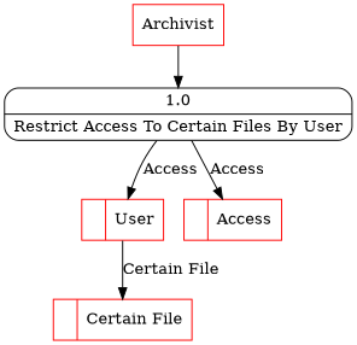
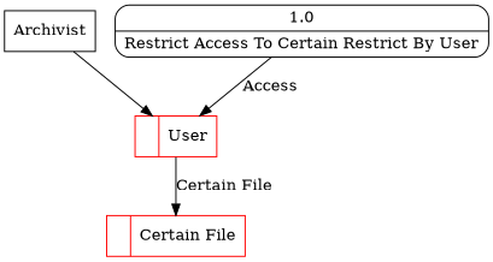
  digraph {
    node [color=red shape=record]
    n1 [label="<f0>  |<f1> Certain File "]
    n2 [label="<f0>  |<f1> User "]
-   n3 [label="<f0>  |<f1> Access "]
-   n4 [label=Archivist shape=box]
-   n5 [label="{<f0> 1.0|<f1> Restrict Access To Certain Files By User }" shape=Mrecord color=""]
+   n4 [label=Archivist shape=box color=""]
+   n5 [label="{<f0> 1.0|<f1> Restrict Access To Certain Restrict By User }" shape=Mrecord color=""]
    n2 -> n1 [label="Certain File"]
-   n4 -> n5
+   n4 -> n2
    n5 -> n2 [label=Access]
-   n5 -> n3 [label=Access]
  }
